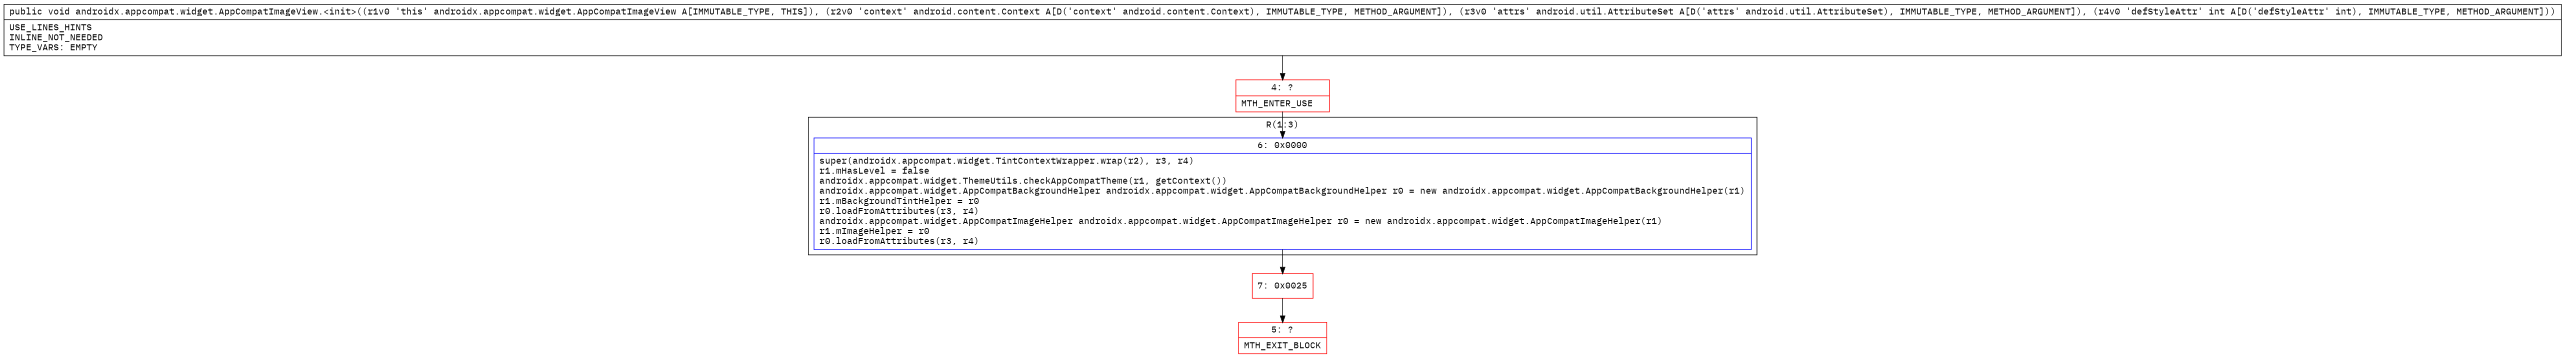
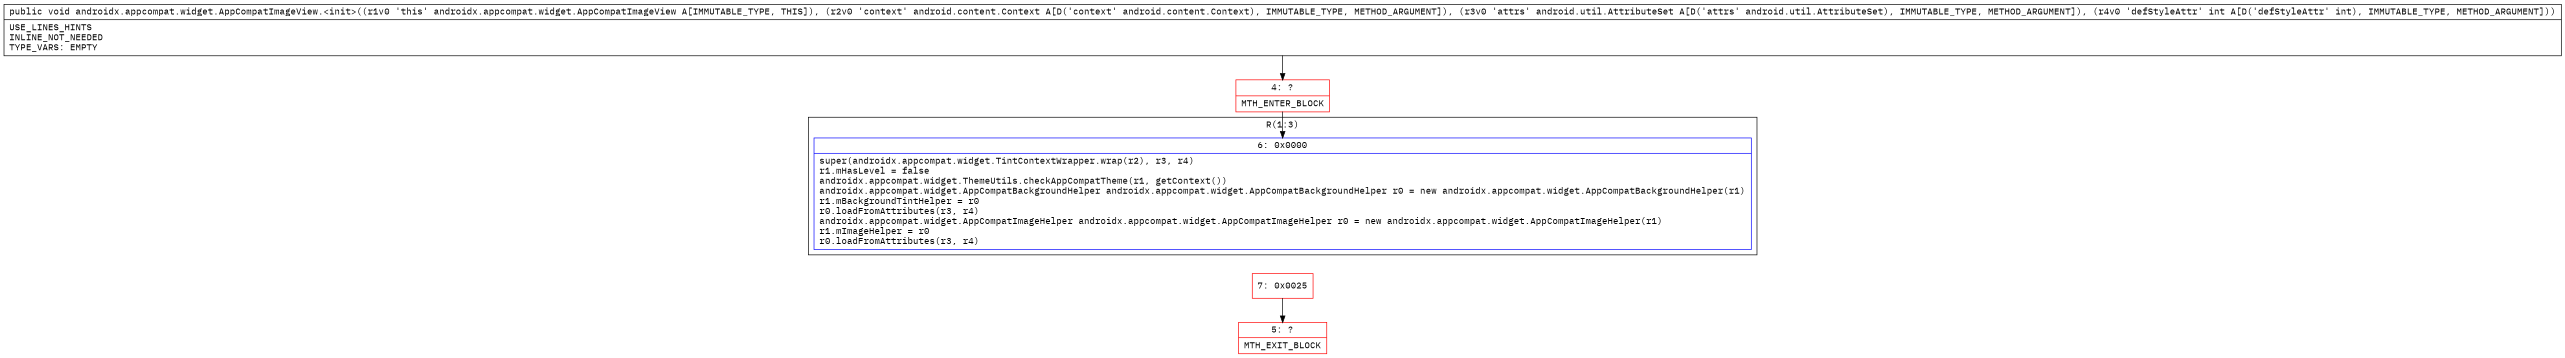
  digraph {
    fontname="IBM Plex Mono"
    node [color=red fontname="IBM Plex Mono" shape=record]
    edge [fontname="IBM Plex Mono"]
    n1 [color=blue label="{6\:\ 0x0000|super(androidx.appcompat.widget.TintContextWrapper.wrap(r2), r3, r4)\lr1.mHasLevel = false\landroidx.appcompat.widget.ThemeUtils.checkAppCompatTheme(r1, getContext())\landroidx.appcompat.widget.AppCompatBackgroundHelper androidx.appcompat.widget.AppCompatBackgroundHelper r0 = new androidx.appcompat.widget.AppCompatBackgroundHelper(r1)\lr1.mBackgroundTintHelper = r0\lr0.loadFromAttributes(r3, r4)\landroidx.appcompat.widget.AppCompatImageHelper androidx.appcompat.widget.AppCompatImageHelper r0 = new androidx.appcompat.widget.AppCompatImageHelper(r1)\lr1.mImageHelper = r0\lr0.loadFromAttributes(r3, r4)\l}"]
    n2 [label="{7\:\ 0x0025}"]
    n3 [label="{5\:\ ?|MTH_EXIT_BLOCK\l}"]
-   n4 [label="{4\:\ ?|MTH_ENTER_USE\l}"]
+   n4 [label="{4\:\ ?|MTH_ENTER_BLOCK\l}"]
    n5 [label="{public void androidx.appcompat.widget.AppCompatImageView.\<init\>((r1v0 'this' androidx.appcompat.widget.AppCompatImageView A[IMMUTABLE_TYPE, THIS]), (r2v0 'context' android.content.Context A[D('context' android.content.Context), IMMUTABLE_TYPE, METHOD_ARGUMENT]), (r3v0 'attrs' android.util.AttributeSet A[D('attrs' android.util.AttributeSet), IMMUTABLE_TYPE, METHOD_ARGUMENT]), (r4v0 'defStyleAttr' int A[D('defStyleAttr' int), IMMUTABLE_TYPE, METHOD_ARGUMENT]))  | USE_LINES_HINTS\lINLINE_NOT_NEEDED\lTYPE_VARS: EMPTY\l}" color=""]
    subgraph cluster_1 {
      label="R(1:3)"
      n1
    }
-   n1 -> n2
    n2 -> n3
    n4 -> n1
    n5 -> n4
  }
